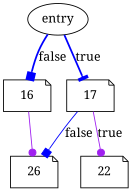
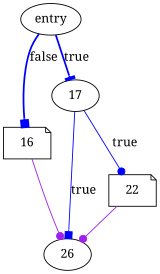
  digraph {
    fontname="Noto Serif"
    node [fontname="Noto Serif" shape=note]
    edge [arrowhead=dot color=blue fontname="Noto Serif" style=solid]
    n1 [label=entry shape=ellipse]
    16
-   17
-   26
+   17 [shape=ellipse]
+   26 [shape=ellipse]
    22
    n1 -> 16 [arrowhead=box label=false style=bold]
    n1 -> 17 [arrowhead=tee label=true style=bold]
    16 -> 26 [color=purple]
-   17 -> 26 [arrowhead=box label=false]
-   17 -> 22 [color=purple label=true]
+   17 -> 26 [arrowhead=box label=true]
+   17 -> 22 [label=true]
+   22 -> 26 [color=purple]
  }
